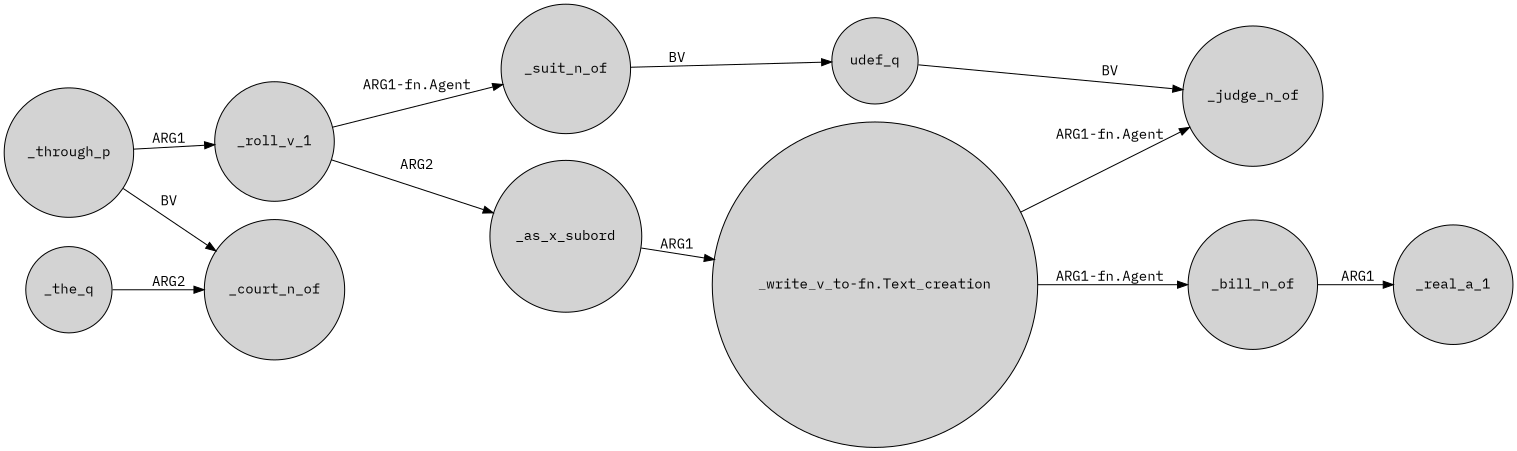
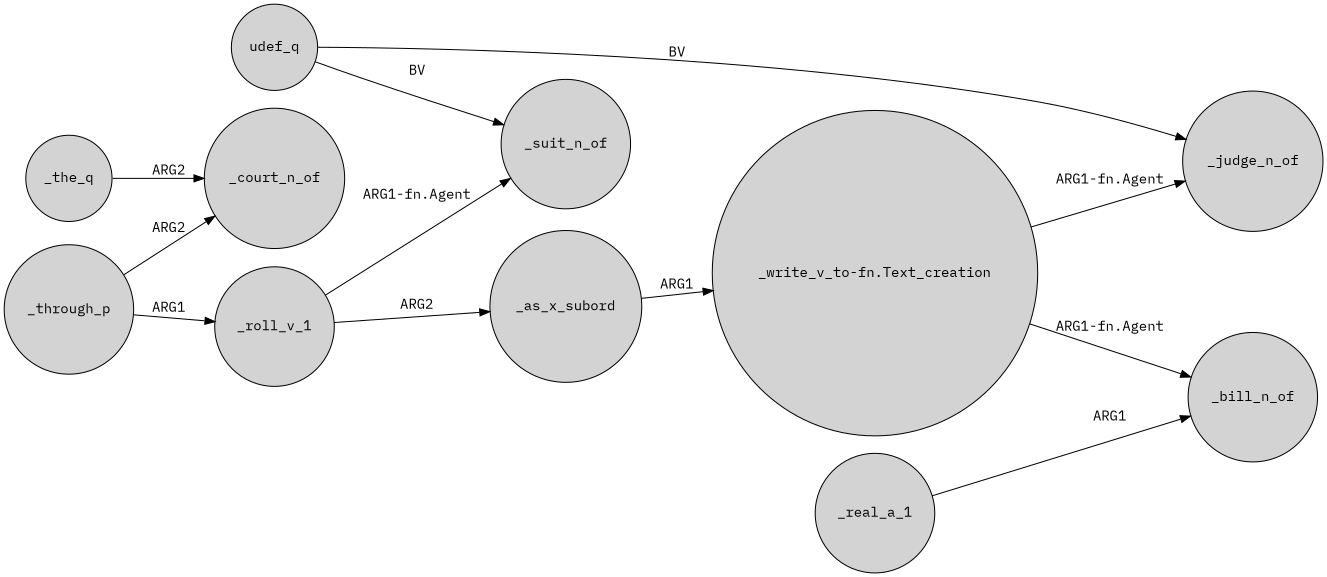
  digraph {
    fontname="IBM Plex Mono"
    rankdir=LR
    node [fontname="IBM Plex Mono" shape=circle style=filled]
    edge [fontname="IBM Plex Mono"]
    _roll_v_1
    _suit_n_of
    _as_x_subord
    _the_q
    _court_n_of
    udef_q
    _judge_n_of
    "_write_v_to-fn.Text_creation"
    _bill_n_of
    _through_p
    _real_a_1
    _roll_v_1 -> _suit_n_of [label="ARG1-fn.Agent"]
    _roll_v_1 -> _as_x_subord [label=ARG2]
    _as_x_subord -> "_write_v_to-fn.Text_creation" [label=ARG1]
    _the_q -> _court_n_of [label=ARG2]
-   _suit_n_of -> udef_q [label=BV]
+   udef_q -> _suit_n_of [label=BV]
    udef_q -> _judge_n_of [label=BV]
    "_write_v_to-fn.Text_creation" -> _judge_n_of [label="ARG1-fn.Agent"]
    "_write_v_to-fn.Text_creation" -> _bill_n_of [label="ARG1-fn.Agent"]
    _through_p -> _roll_v_1 [label=ARG1]
-   _through_p -> _court_n_of [label=BV]
-   _bill_n_of -> _real_a_1 [label=ARG1]
+   _through_p -> _court_n_of [label=ARG2]
+   _real_a_1 -> _bill_n_of [label=ARG1]
  }
